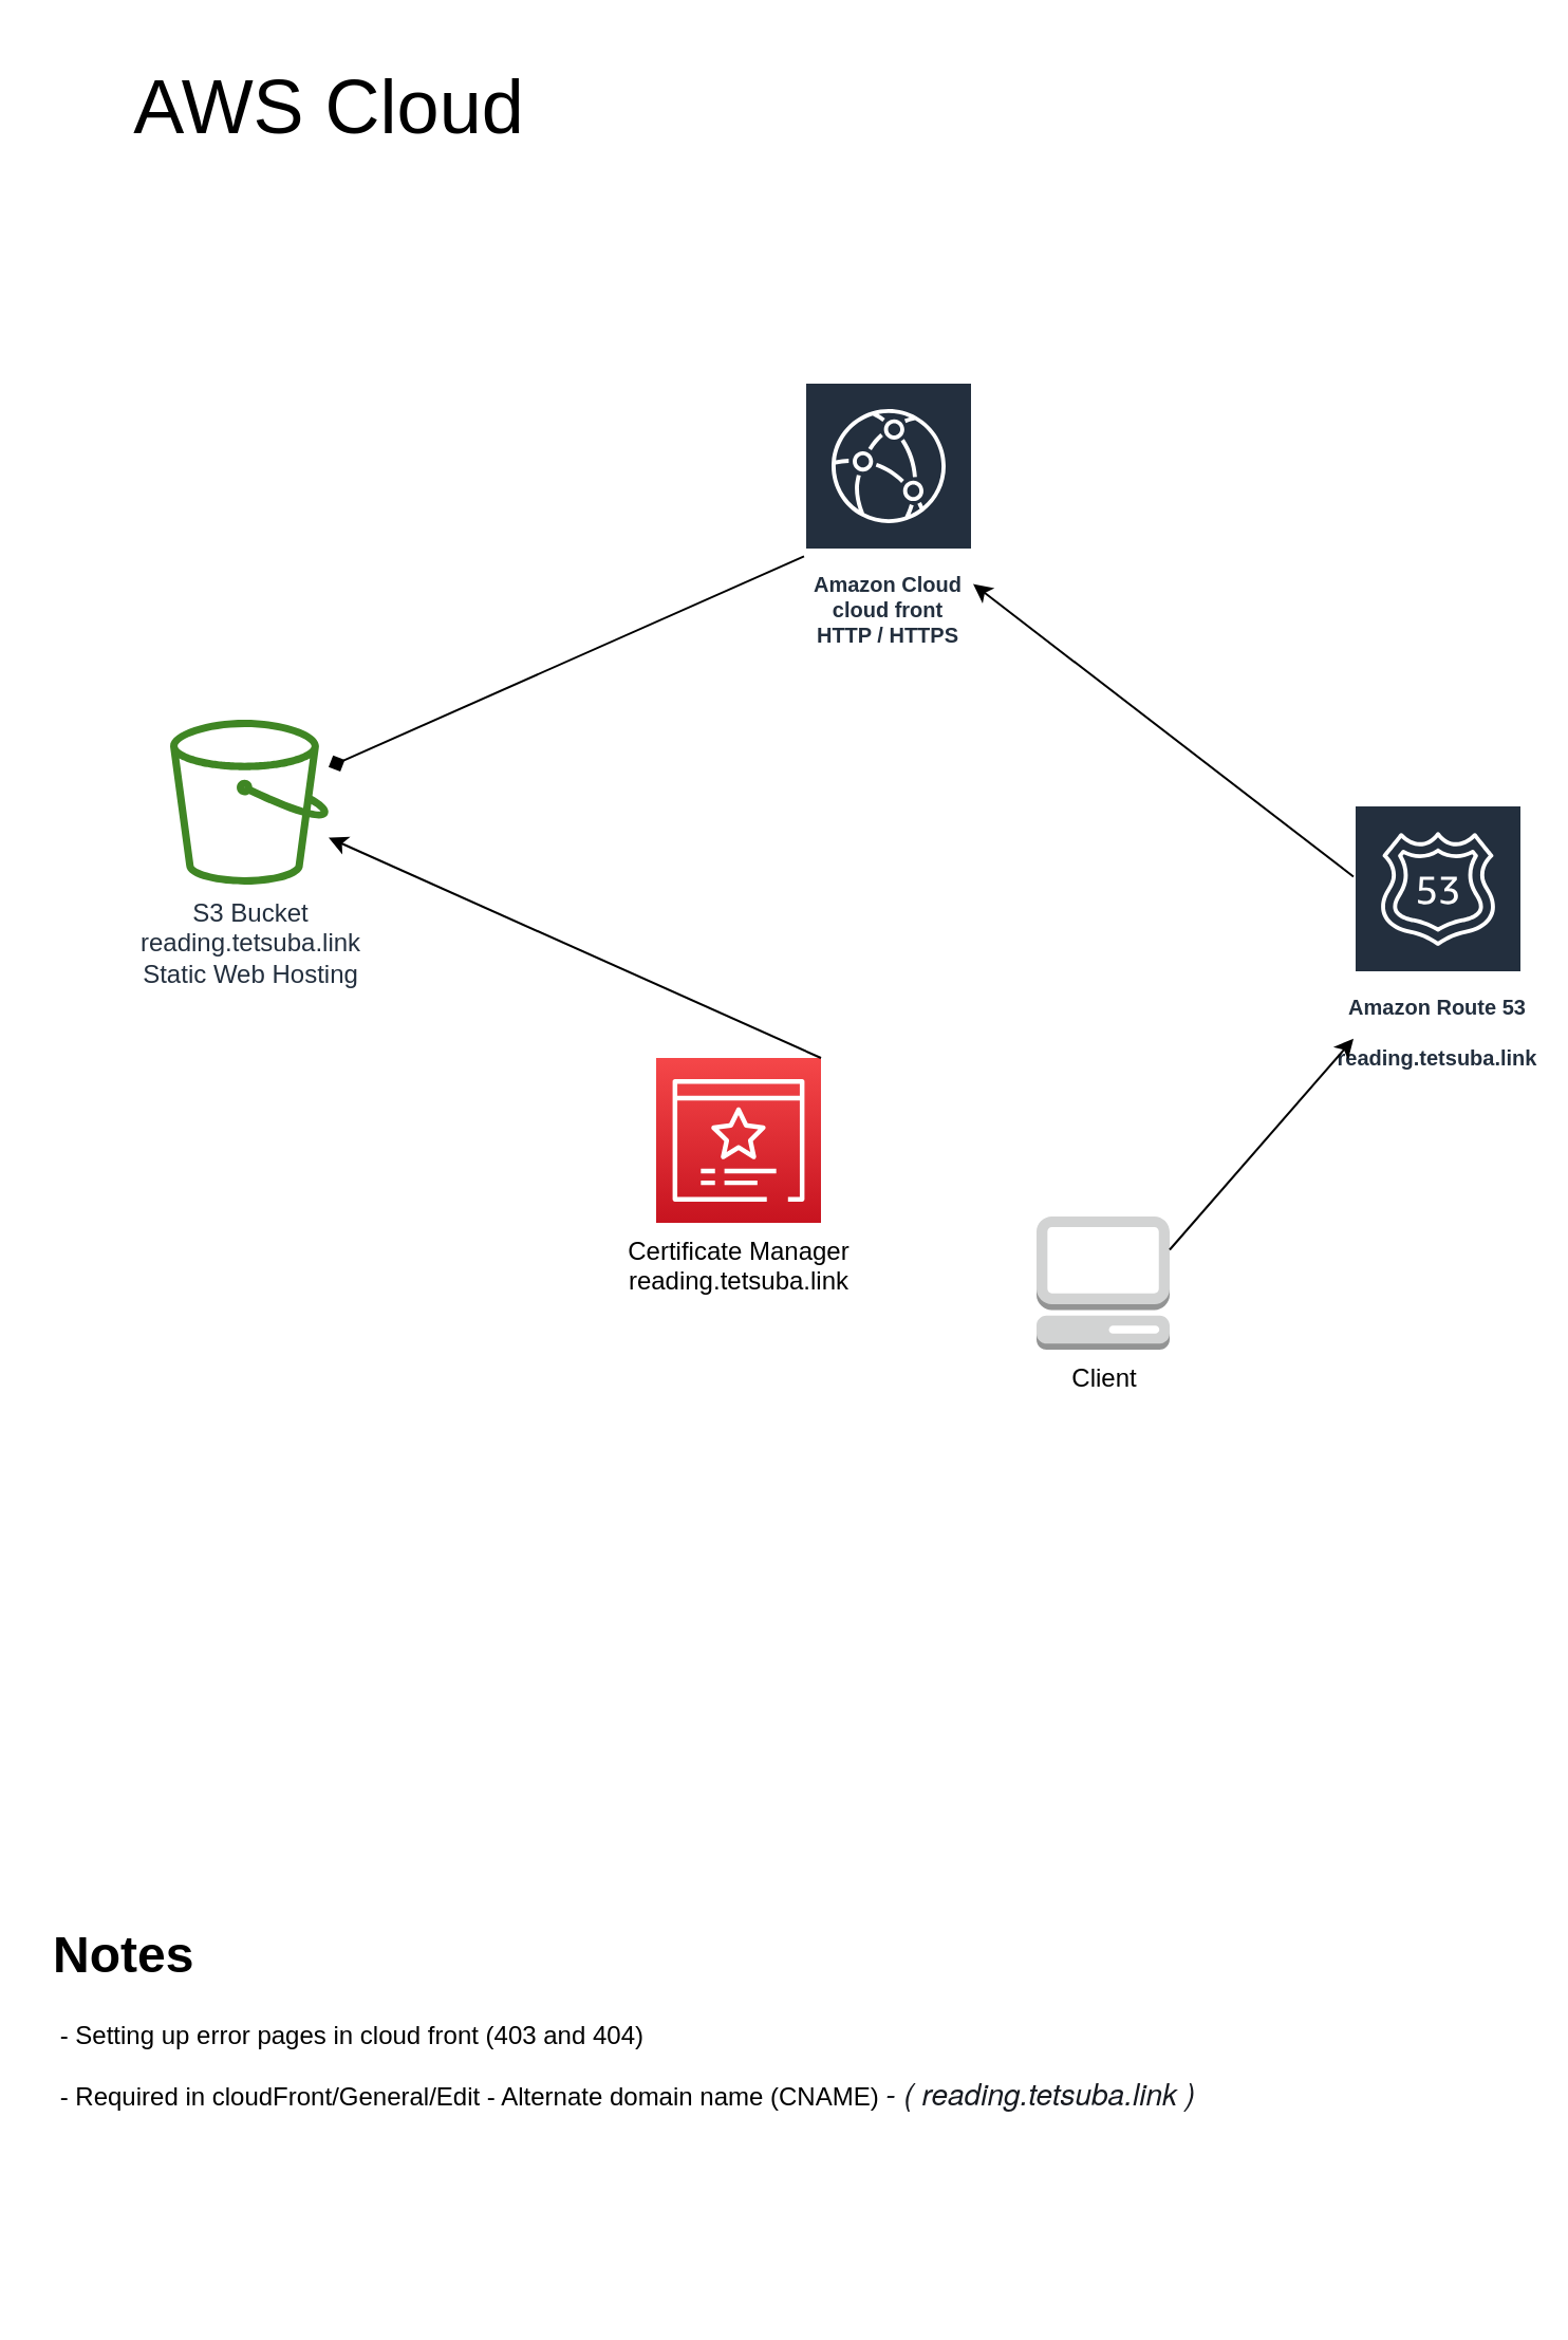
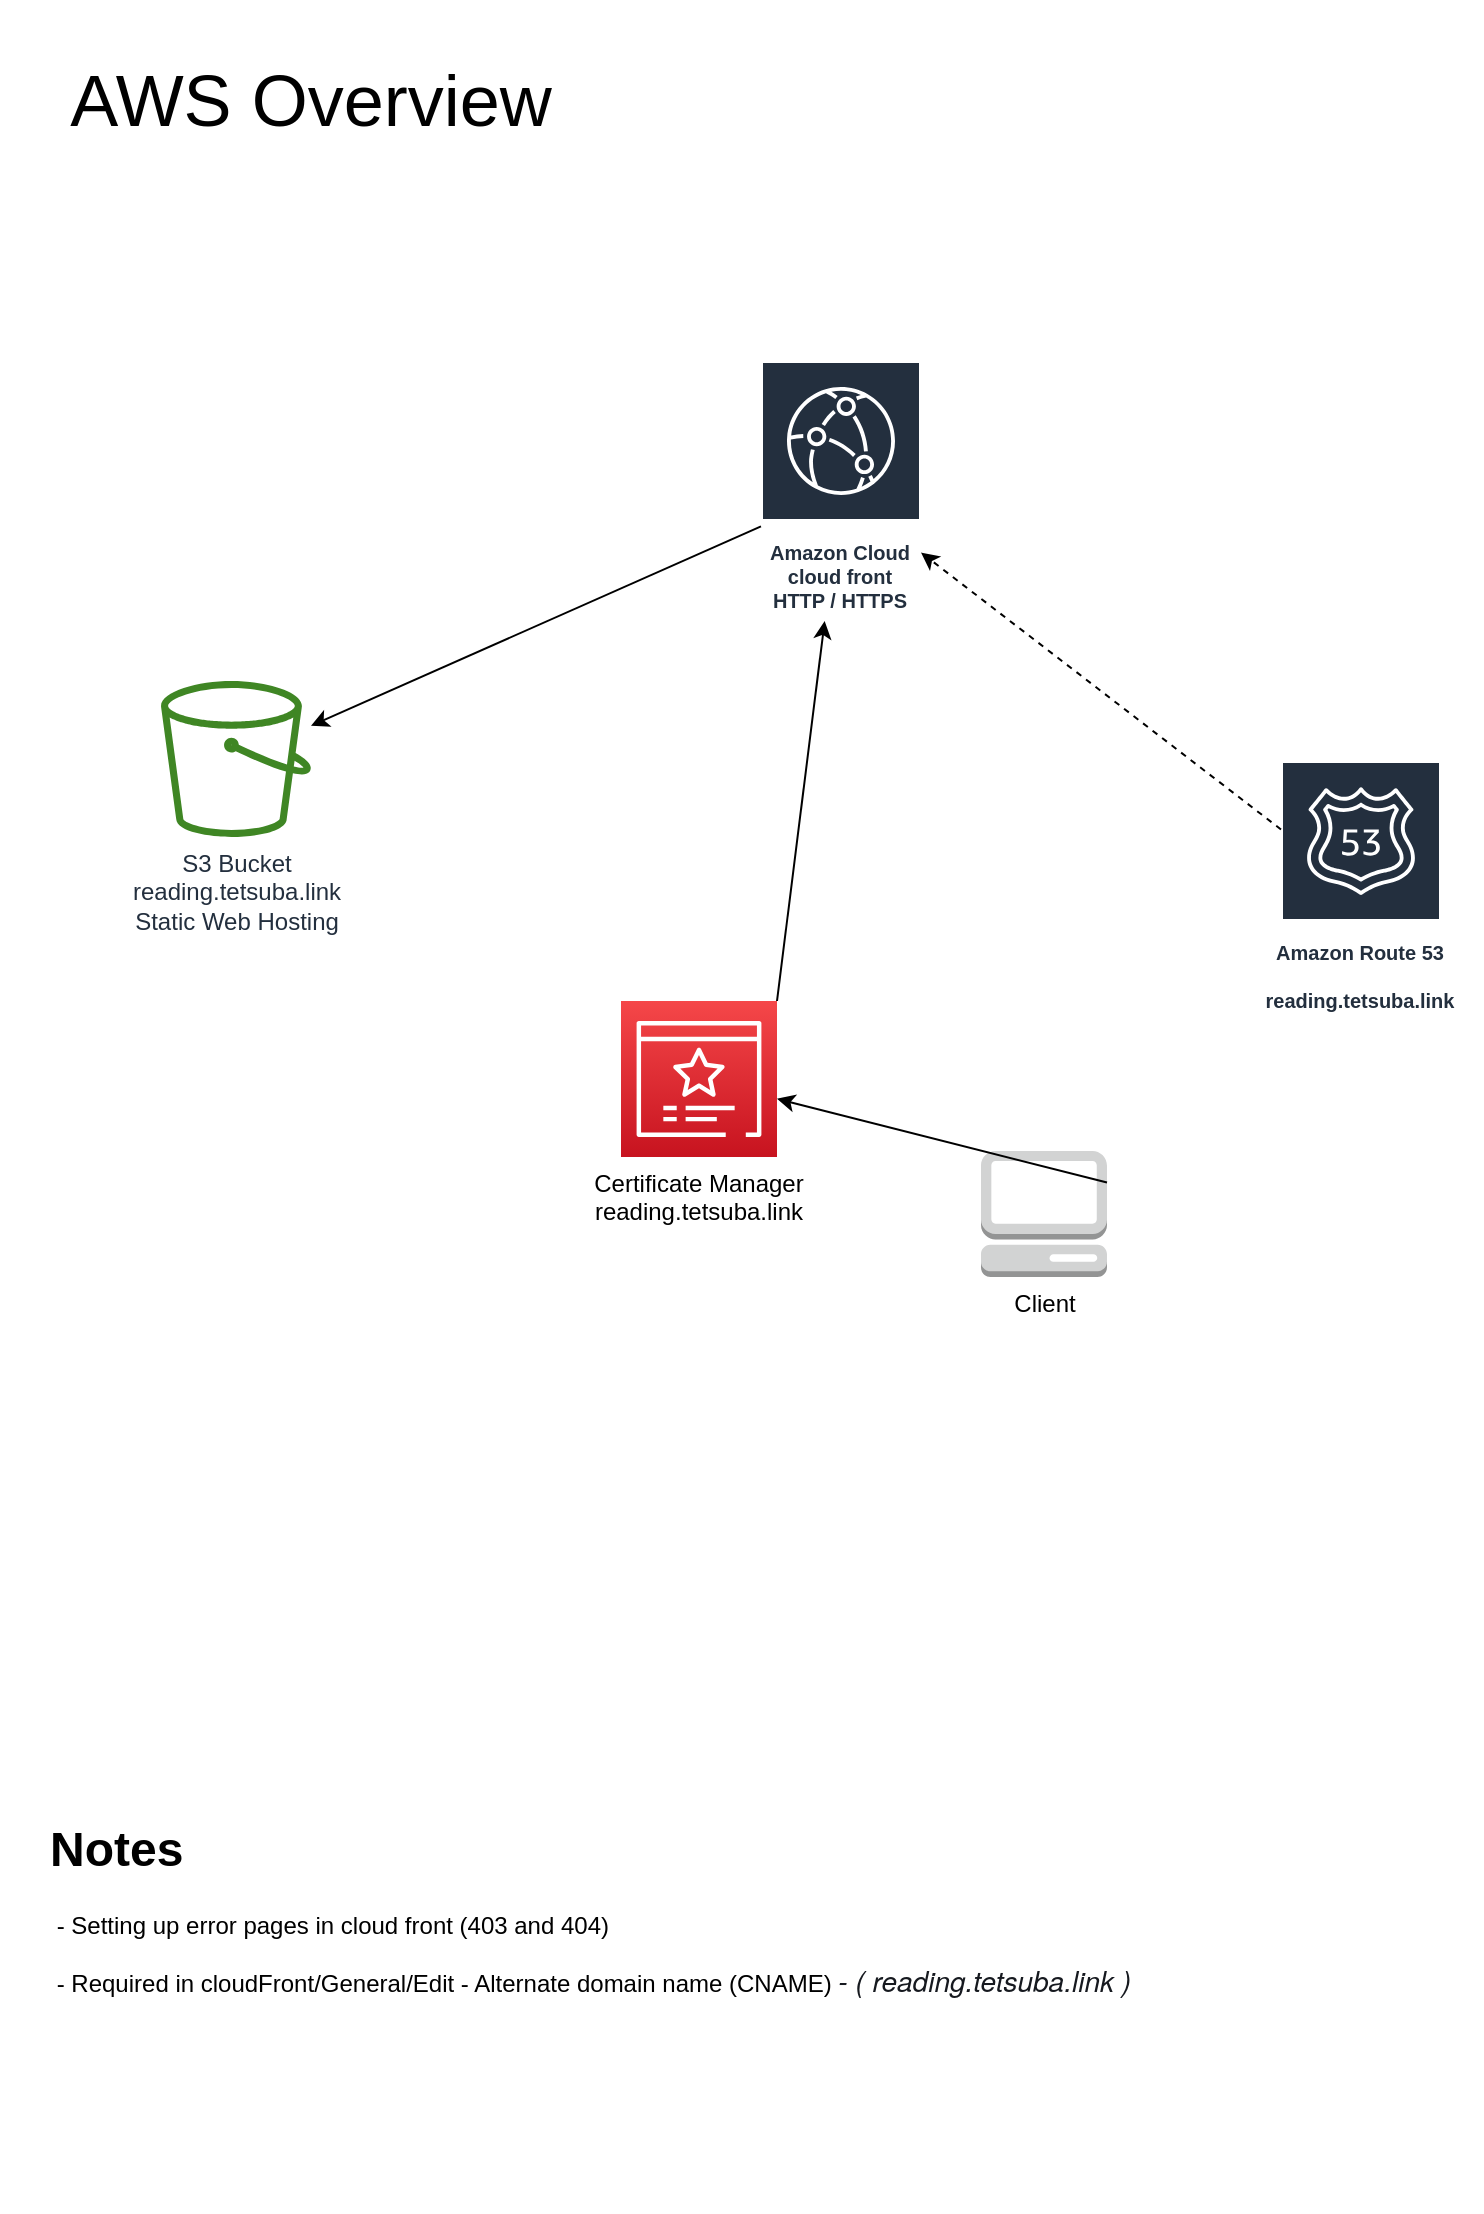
  <mxCell id="0" />
  <mxCell id="1" parent="0" />
  <mxCell id="2" value="S3 Bucket&lt;br&gt;reading.tetsuba.link&lt;br&gt;Static Web Hosting" style="sketch=0;outlineConnect=0;fontColor=#232F3E;gradientColor=none;fillColor=#3F8624;strokeColor=none;dashed=0;verticalLabelPosition=bottom;verticalAlign=top;align=center;html=1;fontSize=12;fontStyle=0;aspect=fixed;pointerEvents=1;shape=mxgraph.aws4.bucket;" parent="1" vertex="1"><mxGeometry x="80" y="340" width="75" height="78" as="geometry" /></mxCell>
  <mxCell id="3" value="Amazon Route 53&lt;br&gt;&lt;br&gt;reading.tetsuba.link" style="sketch=0;outlineConnect=0;fontColor=#232F3E;gradientColor=none;strokeColor=#ffffff;fillColor=#232F3E;dashed=0;verticalLabelPosition=middle;verticalAlign=bottom;align=center;html=1;whiteSpace=wrap;fontSize=10;fontStyle=1;spacing=3;shape=mxgraph.aws4.productIcon;prIcon=mxgraph.aws4.route_53;" parent="1" vertex="1"><mxGeometry x="640" y="380" width="80" height="130" as="geometry" /></mxCell>
  <mxCell id="4" value="Amazon Cloud cloud front&lt;br&gt;HTTP / HTTPS" style="sketch=0;outlineConnect=0;fontColor=#232F3E;gradientColor=none;strokeColor=#ffffff;fillColor=#232F3E;dashed=0;verticalLabelPosition=middle;verticalAlign=bottom;align=center;html=1;whiteSpace=wrap;fontSize=10;fontStyle=1;spacing=3;shape=mxgraph.aws4.productIcon;prIcon=mxgraph.aws4.cloudfront;" parent="1" vertex="1"><mxGeometry x="380" y="180" width="80" height="130" as="geometry" /></mxCell>
- <mxCell id="5" value="&lt;font style=&quot;font-size: 36px;&quot;&gt;AWS Cloud&lt;/font&gt;" style="text;html=1;align=center;verticalAlign=middle;resizable=0;points=[];autosize=1;strokeColor=none;fillColor=none;" parent="1" vertex="1"><mxGeometry x="25" y="20" width="260" height="60" as="geometry" /></mxCell>
- <mxCell id="6" value="" style="endArrow=classic;html=1;rounded=0;" parent="1" source="3" target="4" edge="1"><mxGeometry width="50" height="50" relative="1" as="geometry"><mxPoint x="640" y="380" as="sourcePoint" /><mxPoint x="470" y="220" as="targetPoint" /></mxGeometry></mxCell>
- <mxCell id="7" value="" style="endArrow=diamond;html=1;rounded=0;" parent="1" source="4" target="2" edge="1"><mxGeometry width="50" height="50" relative="1" as="geometry"><mxPoint x="380" y="263" as="sourcePoint" /><mxPoint x="430" y="480" as="targetPoint" /></mxGeometry></mxCell>
+ <mxCell id="5" value="&lt;font style=&quot;font-size: 36px;&quot;&gt;AWS Overview&lt;/font&gt;" style="text;html=1;align=center;verticalAlign=middle;resizable=0;points=[];autosize=1;strokeColor=none;fillColor=none;" parent="1" vertex="1"><mxGeometry x="25" y="20" width="260" height="60" as="geometry" /></mxCell>
+ <mxCell id="6" value="" style="endArrow=classic;html=1;rounded=0;dashed=1;" parent="1" source="3" target="4" edge="1"><mxGeometry width="50" height="50" relative="1" as="geometry"><mxPoint x="640" y="380" as="sourcePoint" /><mxPoint x="470" y="220" as="targetPoint" /></mxGeometry></mxCell>
+ <mxCell id="7" value="" style="endArrow=classic;html=1;rounded=0;" parent="1" source="4" target="2" edge="1"><mxGeometry width="50" height="50" relative="1" as="geometry"><mxPoint x="380" y="263" as="sourcePoint" /><mxPoint x="430" y="480" as="targetPoint" /></mxGeometry></mxCell>
  <mxCell id="8" value="Client" style="outlineConnect=0;dashed=0;verticalLabelPosition=bottom;verticalAlign=top;align=center;html=1;shape=mxgraph.aws3.management_console;fillColor=#D2D3D3;gradientColor=none;" parent="1" vertex="1"><mxGeometry x="490" y="575" width="63" height="63" as="geometry" /></mxCell>
- <mxCell id="9" value="" style="endArrow=classic;html=1;rounded=0;exitX=1;exitY=0.25;exitDx=0;exitDy=0;exitPerimeter=0;" parent="1" source="8" target="3" edge="1"><mxGeometry width="50" height="50" relative="1" as="geometry"><mxPoint x="200" y="500" as="sourcePoint" /><mxPoint x="603.973" y="490" as="targetPoint" /></mxGeometry></mxCell>
+ <mxCell id="9" value="" style="endArrow=classic;html=1;rounded=0;exitX=1;exitY=0.25;exitDx=0;exitDy=0;exitPerimeter=0;" parent="1" source="8" target="10" edge="1"><mxGeometry width="50" height="50" relative="1" as="geometry"><mxPoint x="200" y="500" as="sourcePoint" /><mxPoint x="603.973" y="490" as="targetPoint" /></mxGeometry></mxCell>
  <mxCell id="10" value="&lt;span style=&quot;color: rgb(0, 0, 0);&quot;&gt;Certificate Manager&lt;br&gt;reading.tetsuba.link&lt;br&gt;&lt;/span&gt;" style="sketch=0;points=[[0,0,0],[0.25,0,0],[0.5,0,0],[0.75,0,0],[1,0,0],[0,1,0],[0.25,1,0],[0.5,1,0],[0.75,1,0],[1,1,0],[0,0.25,0],[0,0.5,0],[0,0.75,0],[1,0.25,0],[1,0.5,0],[1,0.75,0]];outlineConnect=0;fontColor=#232F3E;gradientColor=#F54749;gradientDirection=north;fillColor=#C7131F;strokeColor=#ffffff;dashed=0;verticalLabelPosition=bottom;verticalAlign=top;align=center;html=1;fontSize=12;fontStyle=0;aspect=fixed;shape=mxgraph.aws4.resourceIcon;resIcon=mxgraph.aws4.certificate_manager_3;" parent="1" vertex="1"><mxGeometry x="310" y="500" width="78" height="78" as="geometry" /></mxCell>
- <mxCell id="11" value="" style="endArrow=classic;html=1;rounded=0;fontSize=36;exitX=1;exitY=0;exitDx=0;exitDy=0;exitPerimeter=0;" parent="1" source="10" target="2" edge="1"><mxGeometry width="50" height="50" relative="1" as="geometry"><mxPoint x="190" y="700" as="sourcePoint" /><mxPoint x="421.6" y="340" as="targetPoint" /></mxGeometry></mxCell>
+ <mxCell id="11" value="" style="endArrow=classic;html=1;rounded=0;fontSize=36;exitX=1;exitY=0;exitDx=0;exitDy=0;exitPerimeter=0;" parent="1" source="10" target="4" edge="1"><mxGeometry width="50" height="50" relative="1" as="geometry"><mxPoint x="190" y="700" as="sourcePoint" /><mxPoint x="421.6" y="340" as="targetPoint" /></mxGeometry></mxCell>
  <mxCell id="12" value="&lt;h1&gt;Notes&lt;/h1&gt;&lt;p&gt;&amp;nbsp;- Setting up error pages in cloud front (403 and 404)&lt;/p&gt;&lt;p&gt;&amp;nbsp;- Required in cloudFront/General/Edit - Alternate domain name (CNAME)&amp;nbsp;&lt;i style=&quot;color: rgb(22, 25, 31); font-family: &amp;quot;Amazon Ember&amp;quot;, &amp;quot;Helvetica Neue&amp;quot;, Roboto, Arial, sans-serif; font-size: 14px; background-color: rgb(255, 255, 255);&quot;&gt;- ( reading.tetsuba.link )&lt;/i&gt;&lt;br&gt;&lt;/p&gt;" style="text;html=1;strokeColor=none;fillColor=none;spacing=5;spacingTop=-20;whiteSpace=wrap;overflow=hidden;rounded=0;" parent="1" vertex="1"><mxGeometry x="20" y="905" width="680" height="180" as="geometry" /></mxCell>
